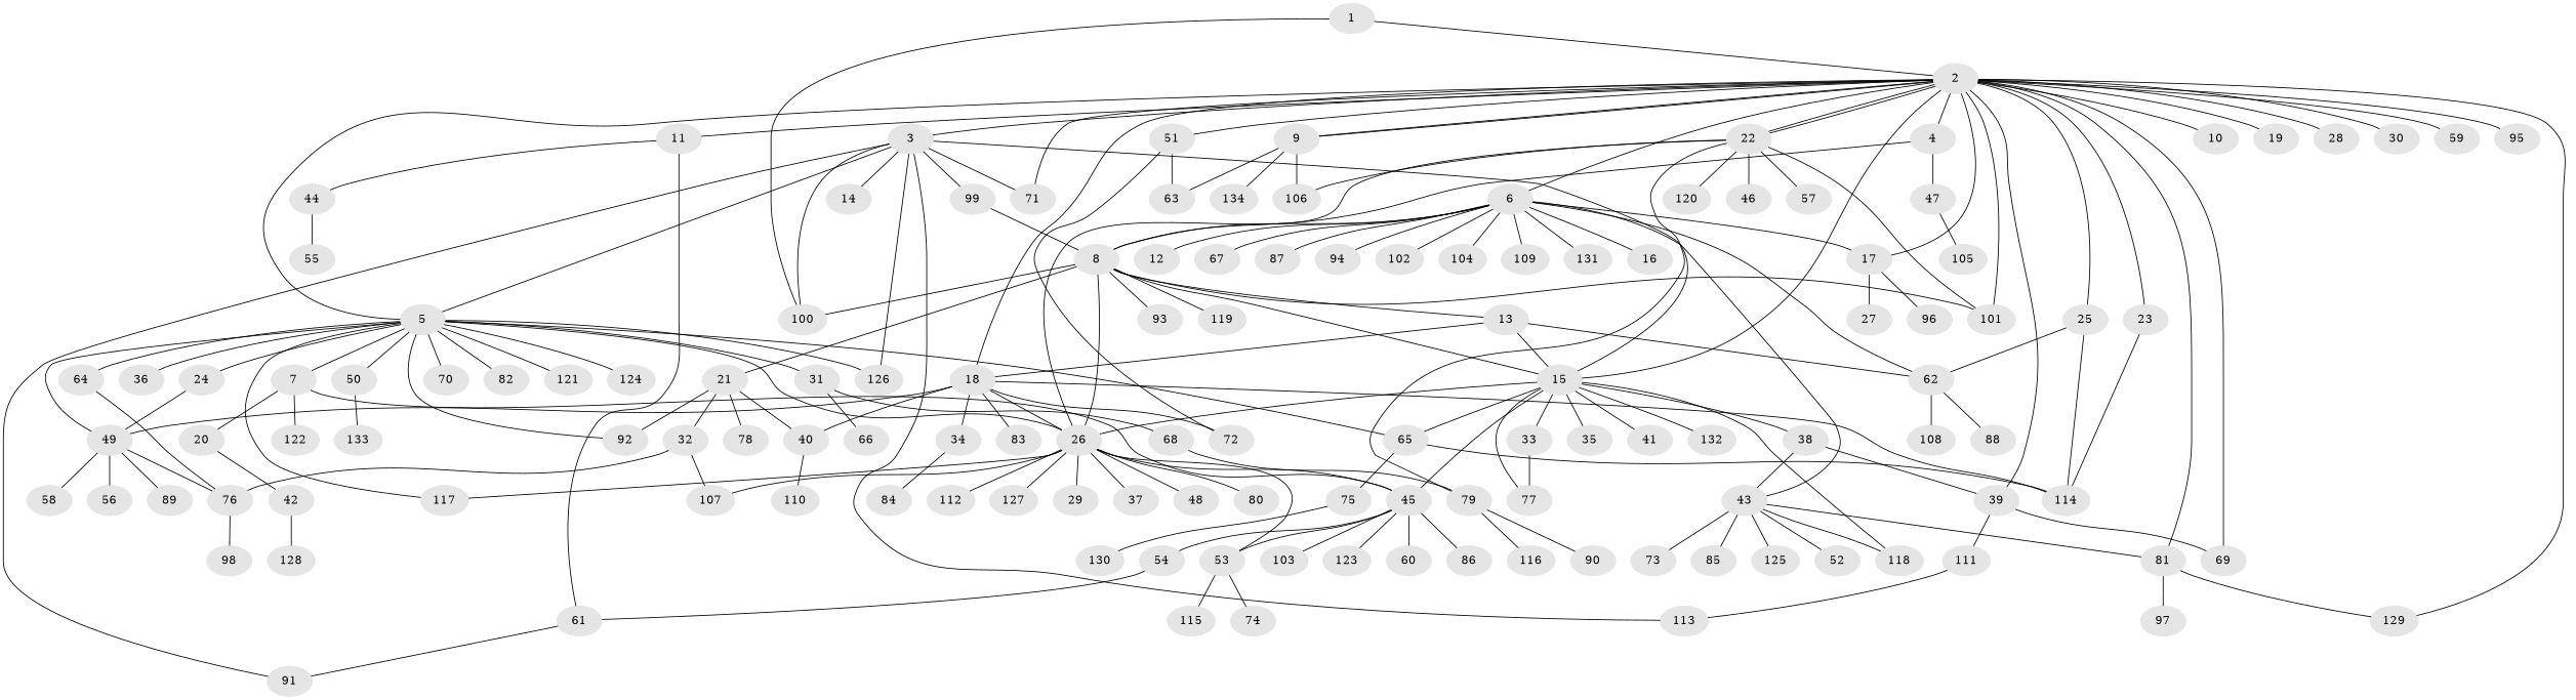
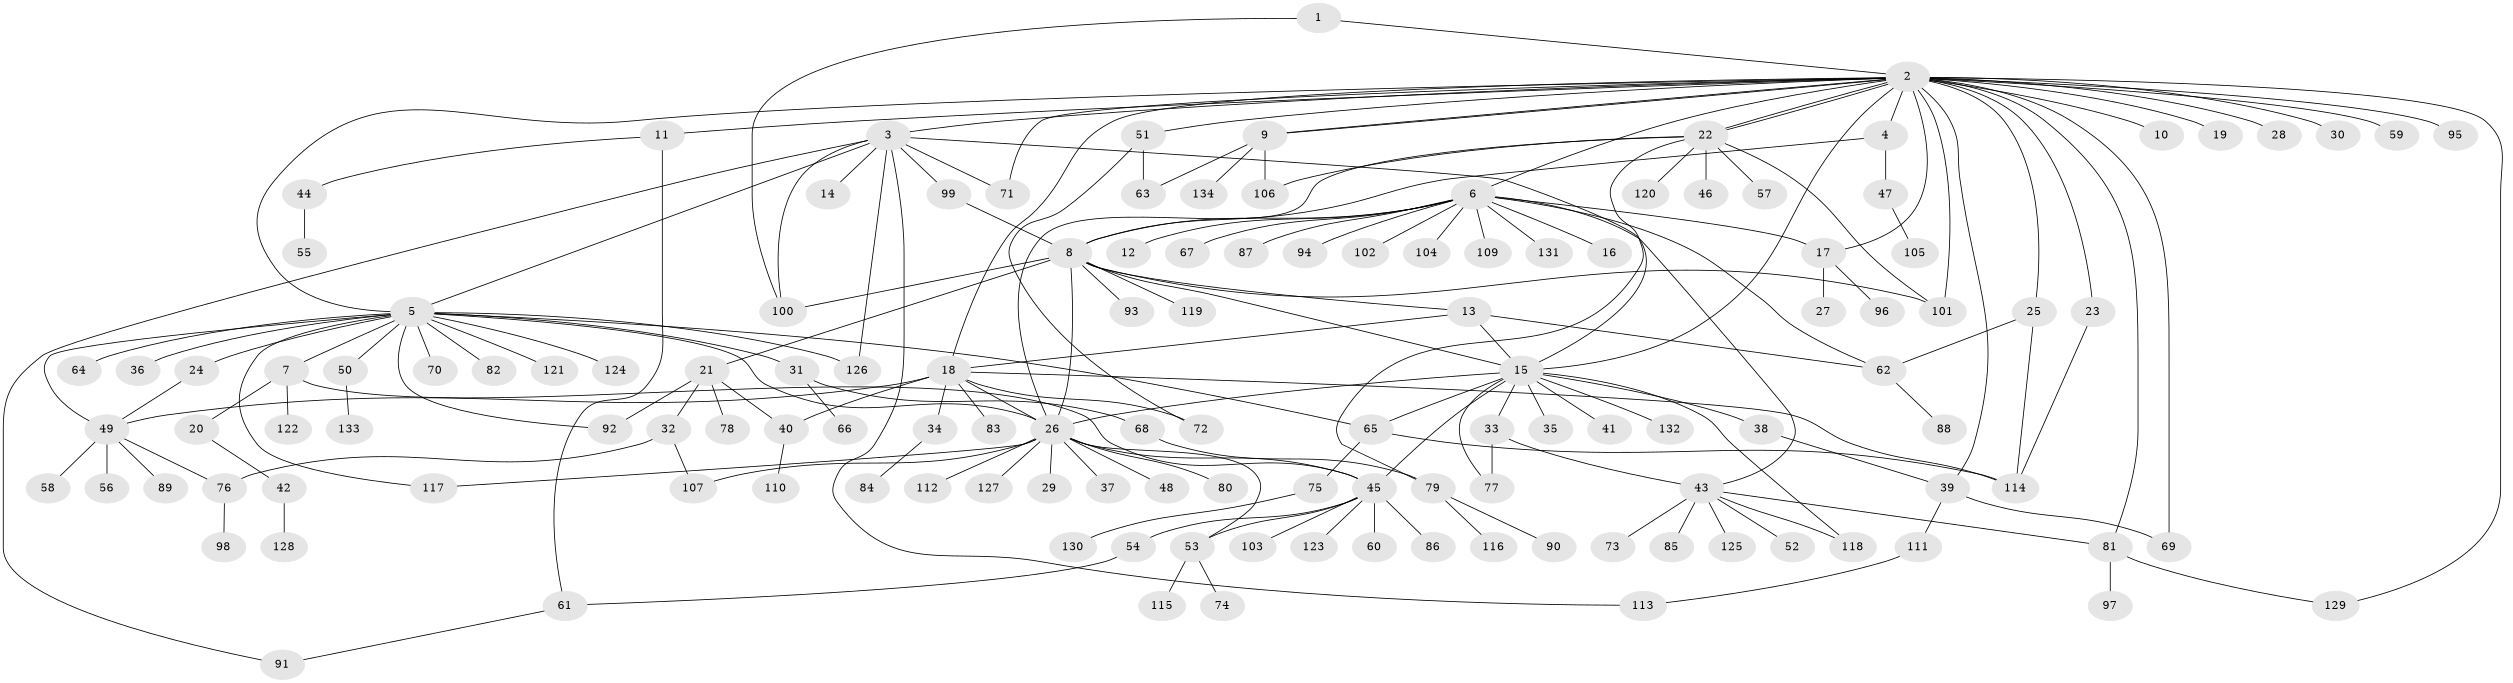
  graph {
    node [color=gray90 style=filled]
    1
    2
    100
    3
    4
    5
    6
    9
    10
    11
    15
    17
    18
    19
    22
    23
    25
    28
    30
    39
    51
    59
    69
    71
    81
    95
    101
    129
    14
    91
    99
    113
    126
    8
    47
    7
    24
    26
    31
    36
    49
    50
    64
    65
    70
    82
    92
    117
    121
    124
    12
    16
    43
    62
    67
    87
    94
    102
    104
    109
    131
    63
    106
    134
    44
    61
    45
    33
    35
    38
    41
    77
    132
    118
    27
    96
    34
    40
    72
    83
    114
    46
    57
    79
    120
    111
    97
    13
    21
    93
    119
    105
    20
    122
    29
    37
    48
    53
    80
    107
    112
    127
    66
    68
    58
    76
    56
    89
    133
    75
    52
    73
    85
    125
    88
-   108
    42
    54
    60
    86
    103
    123
    32
    78
    55
    130
    84
    110
    128
    90
    116
    74
    115
    98
    1 -- 2
    1 -- 100
    2 -- 3
    2 -- 4
    2 -- 5
    2 -- 6
    2 -- 9
    2 -- 9
    2 -- 10
    2 -- 11
    2 -- 15
    2 -- 17
    2 -- 18
    2 -- 19
    2 -- 22
    2 -- 22
    2 -- 23
    2 -- 25
    2 -- 28
    2 -- 30
    2 -- 39
    2 -- 51
    2 -- 59
    2 -- 69
    2 -- 71
    2 -- 81
    2 -- 95
    2 -- 101
    2 -- 129
    3 -- 100
    3 -- 5
    3 -- 15
    3 -- 71
    3 -- 14
    3 -- 91
    3 -- 99
    3 -- 113
    3 -- 126
    4 -- 8
    4 -- 47
    5 -- 126
    5 -- 7
    5 -- 24
    5 -- 26
    5 -- 31
    5 -- 36
    5 -- 49
    5 -- 50
    5 -- 64
    5 -- 65
    5 -- 70
    5 -- 82
    5 -- 92
    5 -- 117
    5 -- 121
    5 -- 124
    6 -- 17
    6 -- 8
    6 -- 12
    6 -- 16
    6 -- 43
    6 -- 62
    6 -- 67
    6 -- 87
    6 -- 94
    6 -- 102
    6 -- 104
    6 -- 109
    6 -- 131
    9 -- 63
    9 -- 106
    9 -- 134
    11 -- 44
    11 -- 61
    15 -- 26
    15 -- 65
    15 -- 45
    15 -- 33
    15 -- 35
    15 -- 38
    15 -- 41
    15 -- 77
    15 -- 132
    15 -- 118
    17 -- 27
    17 -- 96
    18 -- 26
    18 -- 49
    18 -- 34
    18 -- 40
    18 -- 72
    18 -- 83
    18 -- 114
    22 -- 101
    22 -- 26
    22 -- 106
    22 -- 46
    22 -- 57
    22 -- 79
    22 -- 120
    23 -- 114
    25 -- 62
    25 -- 114
    39 -- 69
    39 -- 111
    51 -- 63
    51 -- 72
    81 -- 129
    81 -- 97
    99 -- 8
    8 -- 100
    8 -- 15
    8 -- 101
    8 -- 26
    8 -- 13
    8 -- 21
    8 -- 93
    8 -- 119
    47 -- 105
    7 -- 45
    7 -- 20
    7 -- 122
    24 -- 49
    26 -- 117
    26 -- 45
    26 -- 29
    26 -- 37
    26 -- 48
    26 -- 53
    26 -- 80
    26 -- 107
    26 -- 112
    26 -- 127
    31 -- 66
    31 -- 68
    49 -- 58
    49 -- 76
    49 -- 56
    49 -- 89
    50 -- 133
-   64 -- 76
    65 -- 114
    65 -- 75
    43 -- 81
    43 -- 118
    43 -- 52
    43 -- 73
    43 -- 85
    43 -- 125
    62 -- 88
-   62 -- 108
    44 -- 55
    61 -- 91
    45 -- 53
    45 -- 54
    45 -- 60
    45 -- 86
    45 -- 103
    45 -- 123
    33 -- 77
    38 -- 39
-   38 -- 43
+   33 -- 43
    34 -- 84
    40 -- 110
    79 -- 90
    79 -- 116
    111 -- 113
    13 -- 15
    13 -- 18
    13 -- 62
    21 -- 92
    21 -- 40
    21 -- 32
    21 -- 78
    20 -- 42
    53 -- 74
    53 -- 115
    68 -- 79
    76 -- 98
    75 -- 130
    42 -- 128
    54 -- 61
    32 -- 107
    32 -- 76
  }
